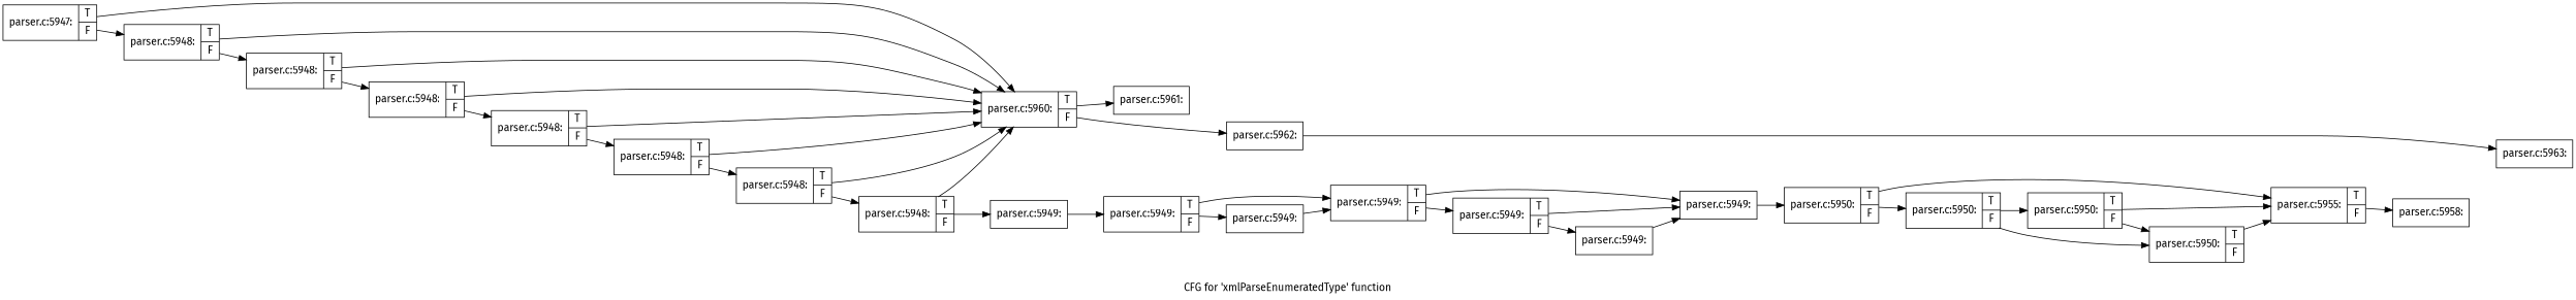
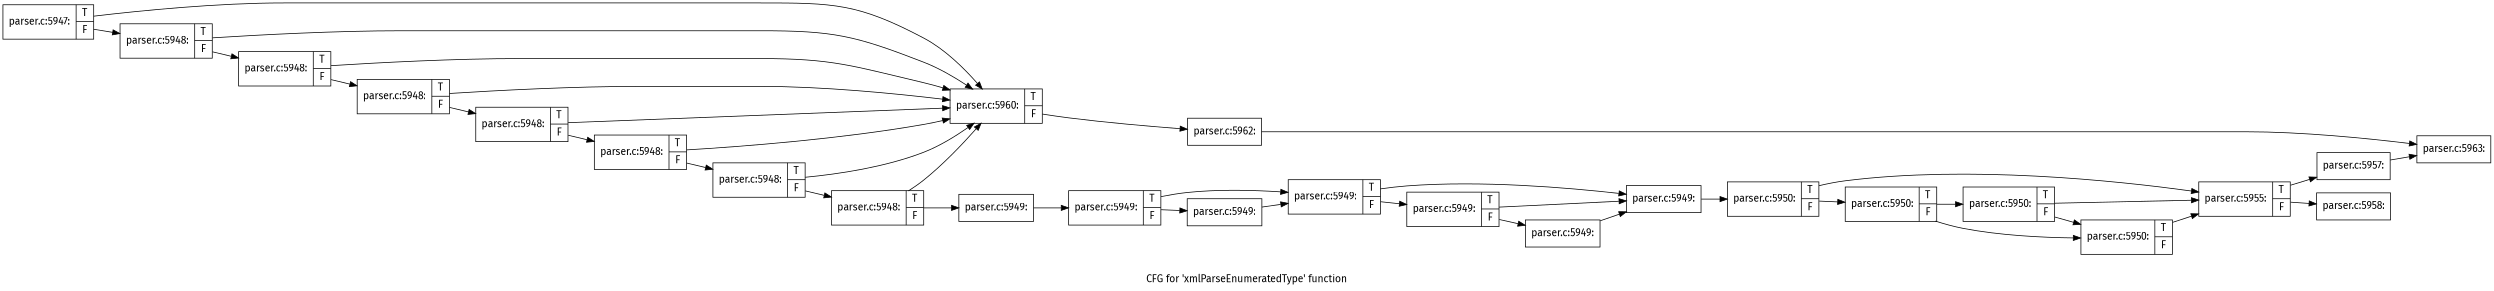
  digraph {
    fontname="Fira Sans"
    label="CFG for 'xmlParseEnumeratedType' function"
    rankdir=LR
    node [fontname="Fira Sans" shape=record]
    edge [fontname="Fira Sans"]
    n1 [label="{parser.c:5947:|{<s0>T|<s1>F}}"]
    n2 [label="{parser.c:5948:|{<s0>T|<s1>F}}"]
    n3 [label="{parser.c:5960:|{<s0>T|<s1>F}}"]
    n4 [label="{parser.c:5948:|{<s0>T|<s1>F}}"]
-   n5 [label="{parser.c:5961:}"]
    n6 [label="{parser.c:5962:}"]
    n7 [label="{parser.c:5948:|{<s0>T|<s1>F}}"]
    n8 [label="{parser.c:5963:}"]
    n9 [label="{parser.c:5948:|{<s0>T|<s1>F}}"]
    n10 [label="{parser.c:5948:|{<s0>T|<s1>F}}"]
    n11 [label="{parser.c:5948:|{<s0>T|<s1>F}}"]
    n12 [label="{parser.c:5948:|{<s0>T|<s1>F}}"]
    n13 [label="{parser.c:5949:}"]
    n14 [label="{parser.c:5949:|{<s0>T|<s1>F}}"]
    n15 [label="{parser.c:5949:}"]
    n16 [label="{parser.c:5949:|{<s0>T|<s1>F}}"]
    n17 [label="{parser.c:5949:|{<s0>T|<s1>F}}"]
    n18 [label="{parser.c:5949:}"]
    n19 [label="{parser.c:5949:}"]
    n20 [label="{parser.c:5950:|{<s0>T|<s1>F}}"]
    n21 [label="{parser.c:5955:|{<s0>T|<s1>F}}"]
    n22 [label="{parser.c:5950:|{<s0>T|<s1>F}}"]
+   n23 [label="{parser.c:5957:}"]
    n24 [label="{parser.c:5958:}"]
    n25 [label="{parser.c:5950:|{<s0>T|<s1>F}}"]
    n26 [label="{parser.c:5950:|{<s0>T|<s1>F}}"]
    n1 -> n2
    n1 -> n3
    n2 -> n3
    n2 -> n4
-   n3 -> n5
    n3 -> n6
    n4 -> n3
    n4 -> n7
    n6 -> n8
    n7 -> n3
    n7 -> n9
    n9 -> n3
    n9 -> n10
    n10 -> n3
    n10 -> n11
    n11 -> n3
    n11 -> n12
    n12 -> n3
    n12 -> n13
    n13 -> n14
    n14 -> n15
    n14 -> n16
    n15 -> n16
    n16 -> n17
    n16 -> n18
    n17 -> n18
    n17 -> n19
    n18 -> n20
    n19 -> n18
    n20 -> n21
    n20 -> n22
+   n21 -> n23
    n21 -> n24
    n22 -> n25
    n22 -> n26
+   n23 -> n8
    n25 -> n21
    n25 -> n26
    n26 -> n21
  }
